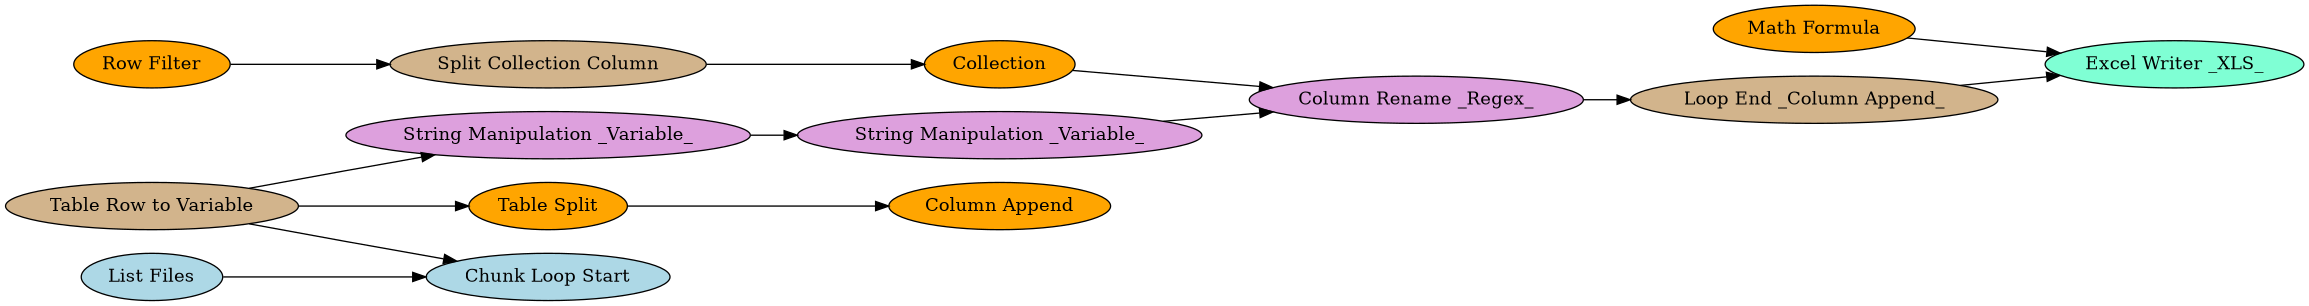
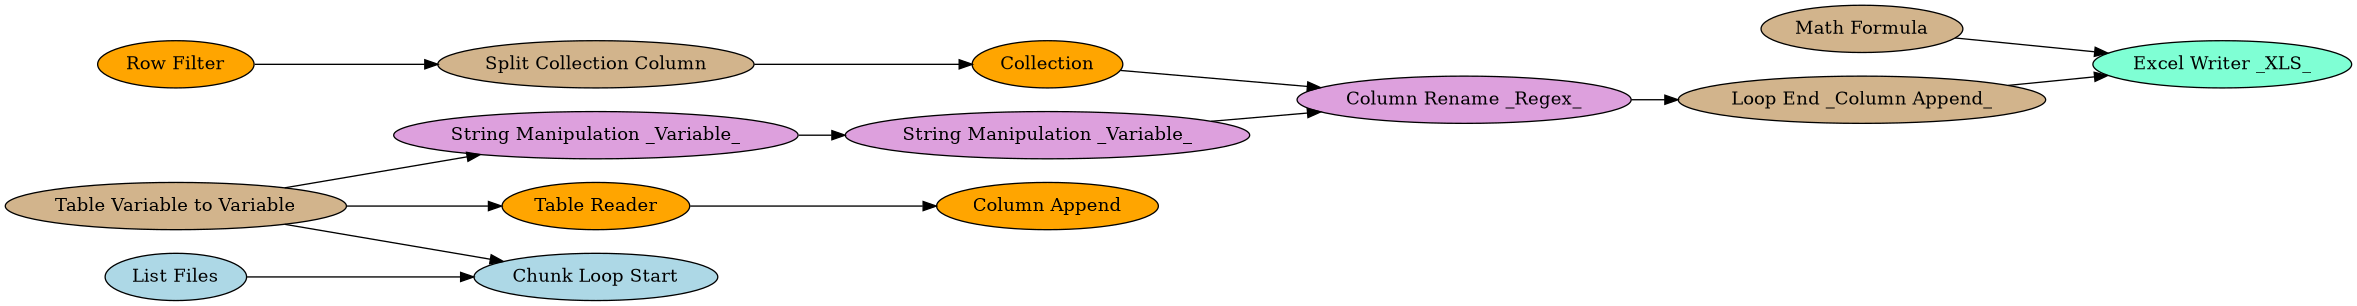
  digraph {
    rankdir=LR
    node [fillcolor=orange style=filled]
    n1 [fillcolor=plum label="String Manipulation _Variable_"]
    n2 [fillcolor=plum label="String Manipulation _Variable_"]
    n3 [fillcolor=plum label="Column Rename _Regex_"]
    n4 [fillcolor=tan label="Loop End _Column Append_"]
    n5 [label="Row Filter"]
    n6 [fillcolor=tan label="Split Collection Column"]
    n7 [label=Collection]
-   n8 [fillcolor=tan label="Table Row to Variable"]
-   n9 [label="Table Split"]
+   n8 [fillcolor=tan label="Table Variable to Variable"]
+   n9 [label="Table Reader"]
    n10 [fillcolor=lightblue label="Chunk Loop Start"]
    n11 [label="Column Append"]
-   n12 [label="Math Formula"]
+   n12 [fillcolor=tan label="Math Formula"]
    n13 [fillcolor=aquamarine label="Excel Writer _XLS_"]
    n14 [fillcolor=lightblue label="List Files"]
    n1 -> n2
    n2 -> n3
    n3 -> n4
    n4 -> n13
    n5 -> n6
    n6 -> n7
    n7 -> n3
    n8 -> n1
    n8 -> n9
    n8 -> n10
    n9 -> n11
    n12 -> n13
    n14 -> n10
  }
